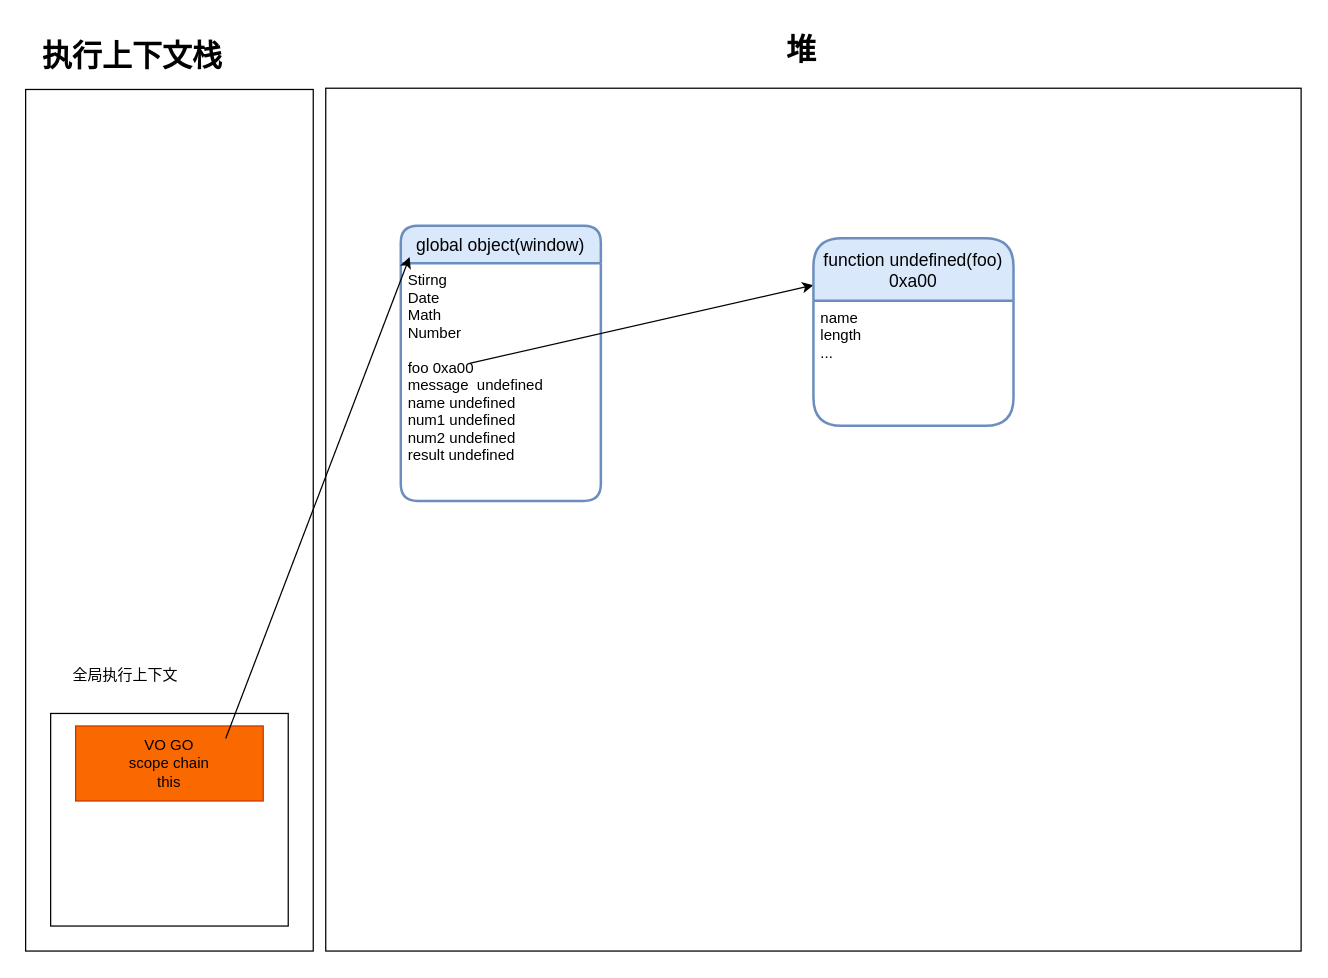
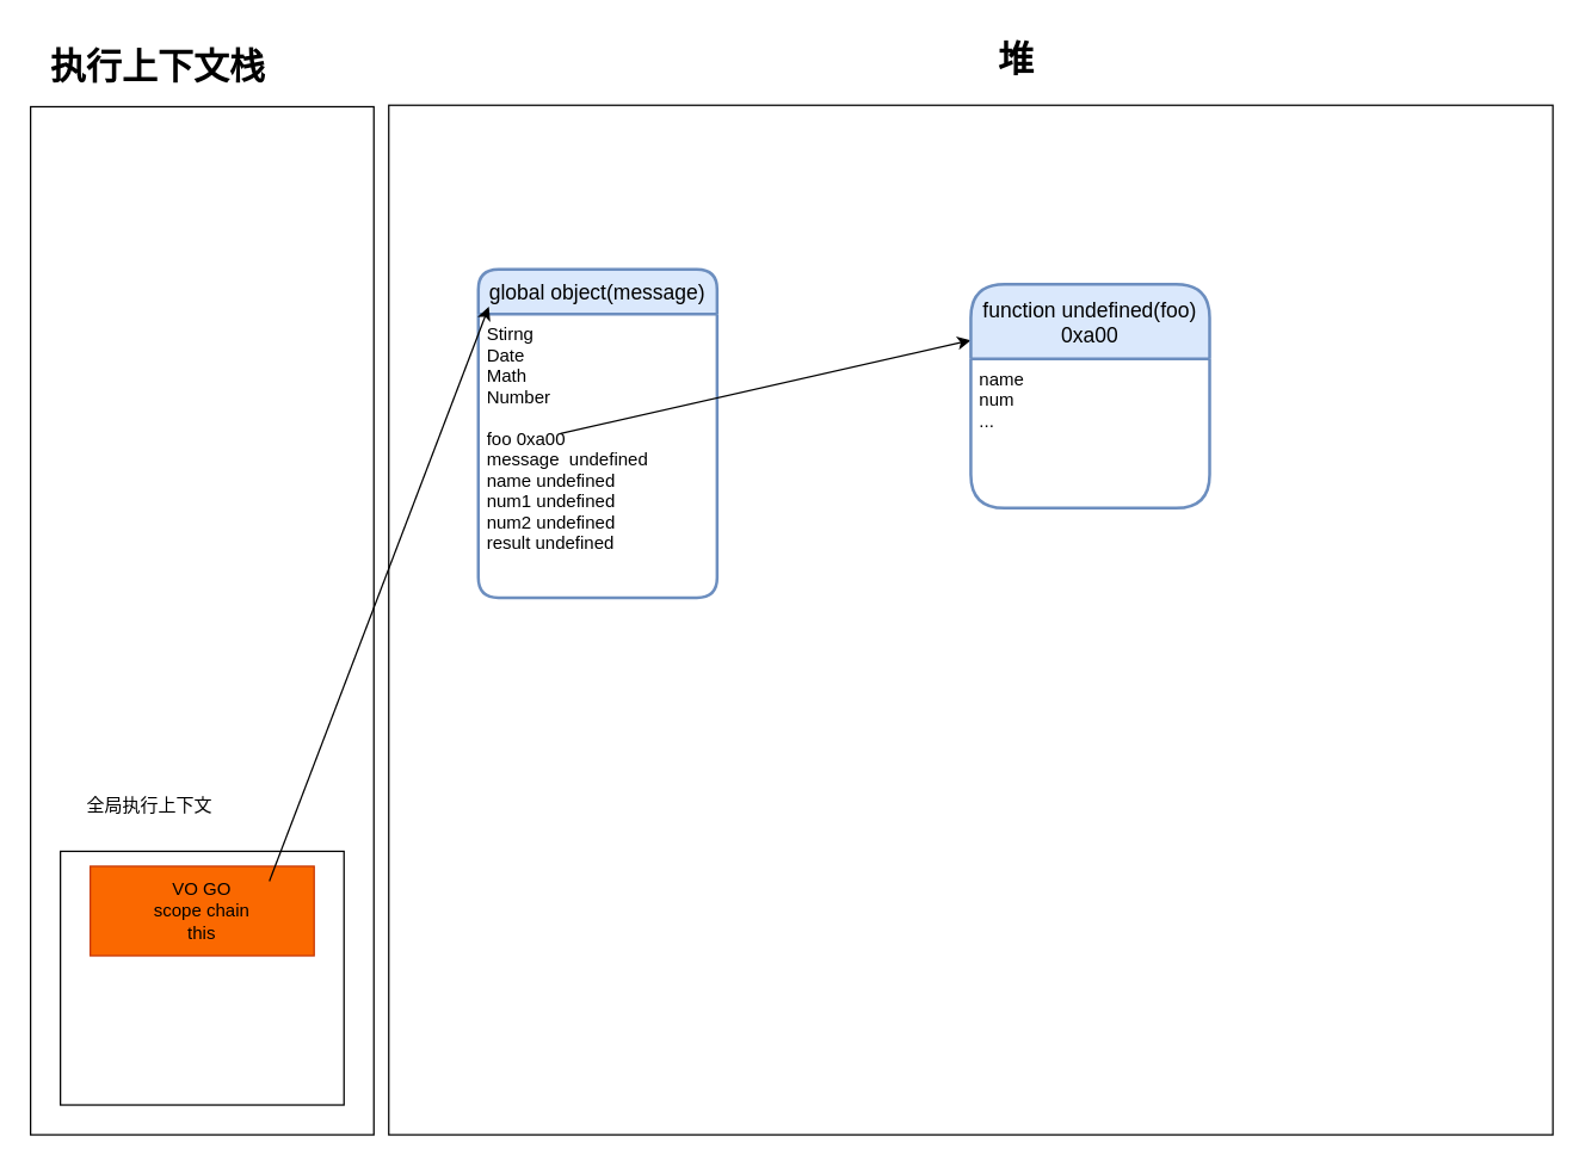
  <mxCell id="0" />
  <mxCell id="1" parent="0" />
  <mxCell id="2" value="" style="rounded=0;whiteSpace=wrap;html=1;" parent="1" vertex="1"><mxGeometry x="20" y="71" width="230" height="689" as="geometry" /></mxCell>
  <mxCell id="3" value="" style="rounded=0;whiteSpace=wrap;html=1;fontStyle=1;" parent="1" vertex="1"><mxGeometry x="260" y="70" width="780" height="690" as="geometry" /></mxCell>
  <mxCell id="4" value="" style="rounded=0;whiteSpace=wrap;html=1;" parent="1" vertex="1"><mxGeometry x="40" y="570" width="190" height="170" as="geometry" /></mxCell>
- <mxCell id="5" value="global object(window)" style="swimlane;childLayout=stackLayout;horizontal=1;startSize=30;horizontalStack=0;rounded=1;fontSize=14;fontStyle=0;strokeWidth=2;resizeParent=0;resizeLast=1;shadow=0;dashed=0;align=center;fillColor=#dae8fc;strokeColor=#6c8ebf;" parent="1" vertex="1"><mxGeometry x="320" y="180" width="160" height="220" as="geometry" /></mxCell>
+ <mxCell id="5" value="global object(message)" style="swimlane;childLayout=stackLayout;horizontal=1;startSize=30;horizontalStack=0;rounded=1;fontSize=14;fontStyle=0;strokeWidth=2;resizeParent=0;resizeLast=1;shadow=0;dashed=0;align=center;fillColor=#dae8fc;strokeColor=#6c8ebf;" parent="1" vertex="1"><mxGeometry x="320" y="180" width="160" height="220" as="geometry" /></mxCell>
  <mxCell id="6" value="" style="endArrow=classic;html=1;entryX=0;entryY=0.25;entryDx=0;entryDy=0;" parent="5" target="8" edge="1"><mxGeometry width="50" height="50" relative="1" as="geometry"><mxPoint x="55" y="110" as="sourcePoint" /><mxPoint x="105" y="60" as="targetPoint" /></mxGeometry></mxCell>
  <mxCell id="7" value="Stirng&#10;Date&#10;Math&#10;Number&#10;&#10;foo 0xa00&#10;message  undefined&#10;name undefined&#10;num1 undefined&#10;num2 undefined&#10;result undefined" style="align=left;strokeColor=none;fillColor=none;spacingLeft=4;fontSize=12;verticalAlign=top;resizable=0;rotatable=0;part=1;" parent="5" vertex="1"><mxGeometry y="30" width="160" height="190" as="geometry" /></mxCell>
  <mxCell id="8" value="function undefined(foo)&#10;0xa00" style="swimlane;childLayout=stackLayout;horizontal=1;startSize=50;horizontalStack=0;rounded=1;fontSize=14;fontStyle=0;strokeWidth=2;resizeParent=0;resizeLast=1;shadow=0;dashed=0;align=center;fillColor=#dae8fc;strokeColor=#6c8ebf;" parent="1" vertex="1"><mxGeometry x="650" y="190" width="160" height="150" as="geometry" /></mxCell>
- <mxCell id="9" value="name&#10;length&#10;..." style="align=left;strokeColor=none;fillColor=none;spacingLeft=4;fontSize=12;verticalAlign=top;resizable=0;rotatable=0;part=1;" parent="8" vertex="1"><mxGeometry y="50" width="160" height="100" as="geometry" /></mxCell>
+ <mxCell id="9" value="name&#10;num&#10;..." style="align=left;strokeColor=none;fillColor=none;spacingLeft=4;fontSize=12;verticalAlign=top;resizable=0;rotatable=0;part=1;" parent="8" vertex="1"><mxGeometry y="50" width="160" height="100" as="geometry" /></mxCell>
  <mxCell id="10" value="执行上下文栈" style="text;strokeColor=none;fillColor=none;html=1;fontSize=24;fontStyle=1;verticalAlign=middle;align=center;" parent="1" vertex="1"><mxGeometry x="55" y="25" width="100" height="40" as="geometry" /></mxCell>
  <mxCell id="11" value="全局执行上下文" style="text;html=1;strokeColor=none;fillColor=none;align=center;verticalAlign=middle;whiteSpace=wrap;rounded=0;" parent="1" vertex="1"><mxGeometry x="45" y="525" width="110" height="30" as="geometry" /></mxCell>
- <mxCell id="12" value="堆" style="text;strokeColor=none;fillColor=none;html=1;fontSize=24;fontStyle=1;verticalAlign=middle;align=center;" parent="1" vertex="1"><mxGeometry x="590" y="20" width="100" height="40" as="geometry" /></mxCell>
+ <mxCell id="12" value="堆" style="text;strokeColor=none;fillColor=none;html=1;fontSize=24;fontStyle=1;verticalAlign=middle;align=center;" parent="1" vertex="1"><mxGeometry x="630" y="20" width="100" height="40" as="geometry" /></mxCell>
  <mxCell id="13" value="VO GO&lt;br&gt;scope chain&lt;br&gt;this" style="rounded=0;whiteSpace=wrap;html=1;fillColor=#fa6800;strokeColor=#C73500;fontColor=#000000;" parent="1" vertex="1"><mxGeometry x="60" y="580" width="150" height="60" as="geometry" /></mxCell>
  <mxCell id="14" value="" style="endArrow=classic;html=1;entryX=0.044;entryY=-0.026;entryDx=0;entryDy=0;entryPerimeter=0;" edge="1" parent="1" target="7"><mxGeometry width="50" height="50" relative="1" as="geometry"><mxPoint x="180" y="590" as="sourcePoint" /><mxPoint x="230" y="540" as="targetPoint" /></mxGeometry></mxCell>
